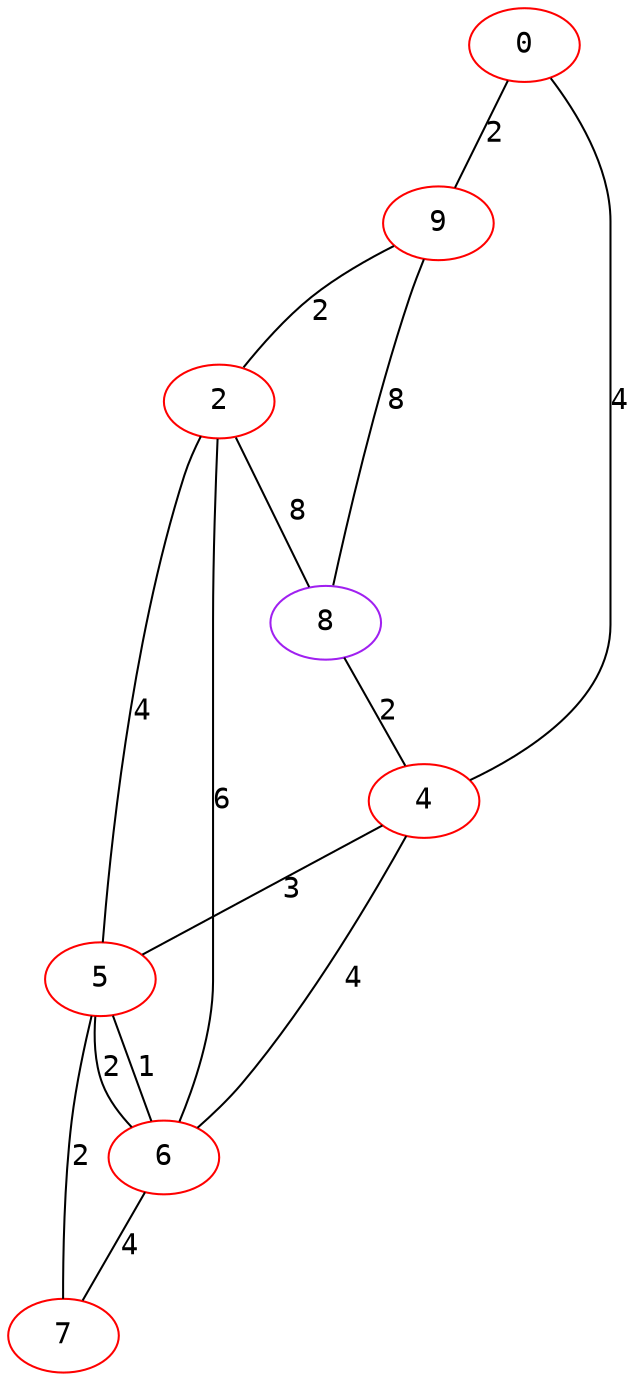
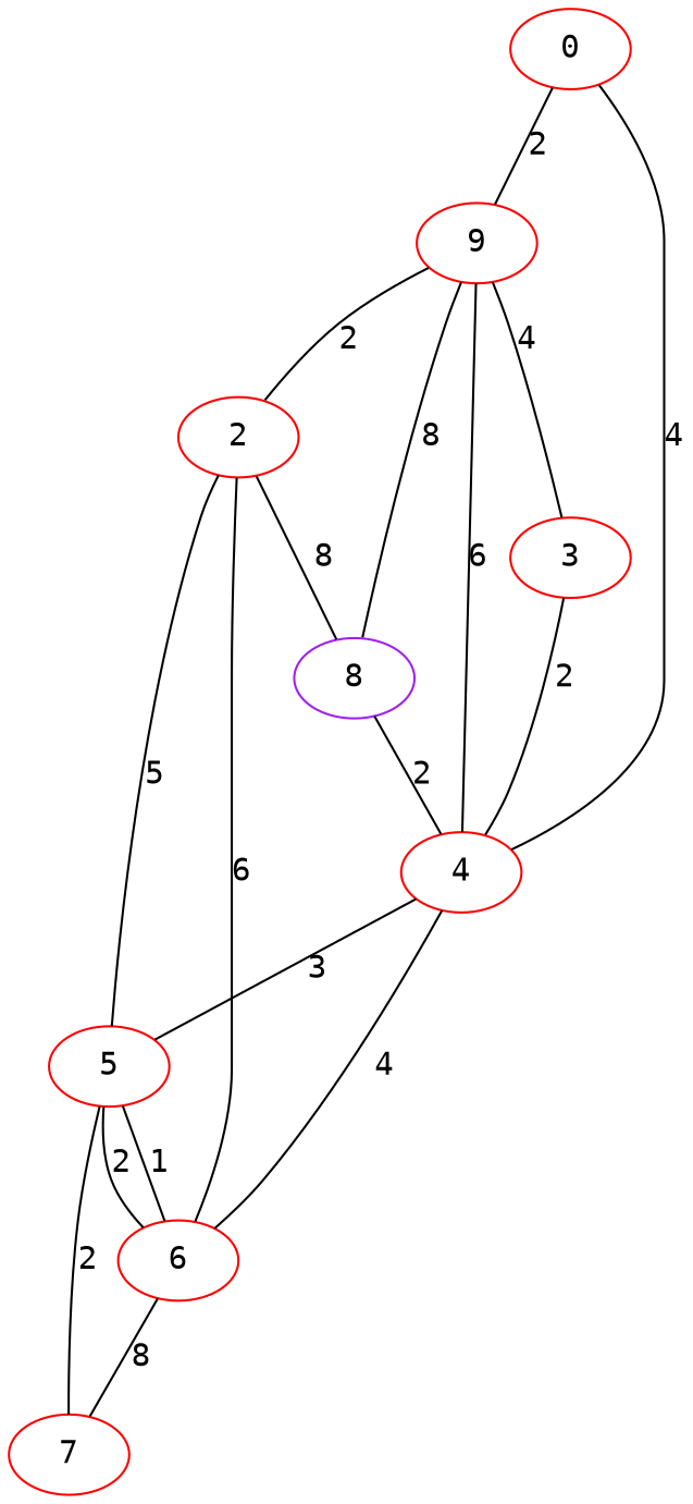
  graph {
    fontname="DejaVu Sans Mono"
    node [color=red fontname="DejaVu Sans Mono" weight=1]
    edge [fontname="DejaVu Sans Mono"]
    n1 [label=9]
    0
    4
+   3
    2
    8 [color=purple weight=4]
    5
    6
    7
+   n1 -- 4 [label=6]
+   n1 -- 3 [label=4]
    n1 -- 2 [label=2]
    n1 -- 8 [label=8]
    0 -- n1 [label=2]
    0 -- 4 [label=4]
    4 -- 5 [label=3]
    4 -- 6 [label=4]
+   3 -- 4 [label=2]
    2 -- 8 [label=8]
-   2 -- 5 [label=4]
+   2 -- 5 [label=5]
    2 -- 6 [label=6]
    8 -- 4 [label=2]
    5 -- 6 [label=1]
    5 -- 6 [label=2]
    5 -- 7 [label=2]
-   6 -- 7 [label=4]
+   6 -- 7 [label=8]
  }
